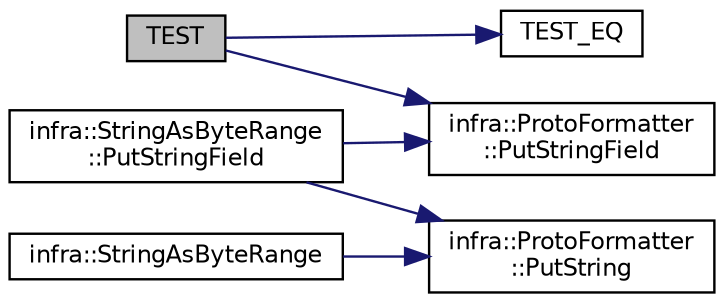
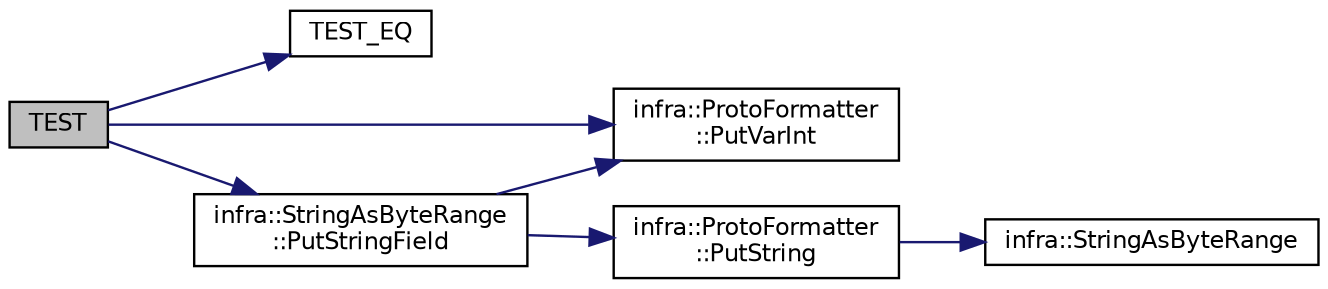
  digraph {
    rankdir=LR
    node [color=black fillcolor=white fontname=Helvetica fontsize=10 shape=record style=filled]
    edge [color=midnightblue fontname=Helvetica fontsize=10 labelfontname=Helvetica labelfontsize=10 style=solid]
    n1 [fillcolor=grey75 fontcolor=black height=0.2 label=TEST width=0.4]
    n2 [height=0.2 label=TEST_EQ width=0.4]
    n3 [height=0.2 label="infra::StringAsByteRange\l::PutStringField" width=0.4]
-   n4 [height=0.2 label="infra::ProtoFormatter\l::PutStringField" width=0.4]
+   n4 [height=0.2 label="infra::ProtoFormatter\l::PutVarInt" width=0.4]
    n5 [height=0.2 label="infra::ProtoFormatter\l::PutString" width=0.4]
    n6 [height=0.2 label="infra::StringAsByteRange" width=0.4]
    n1 -> n2
+   n1 -> n3
    n1 -> n4
    n3 -> n4
    n3 -> n5
-   n6 -> n5
+   n5 -> n6
  }
